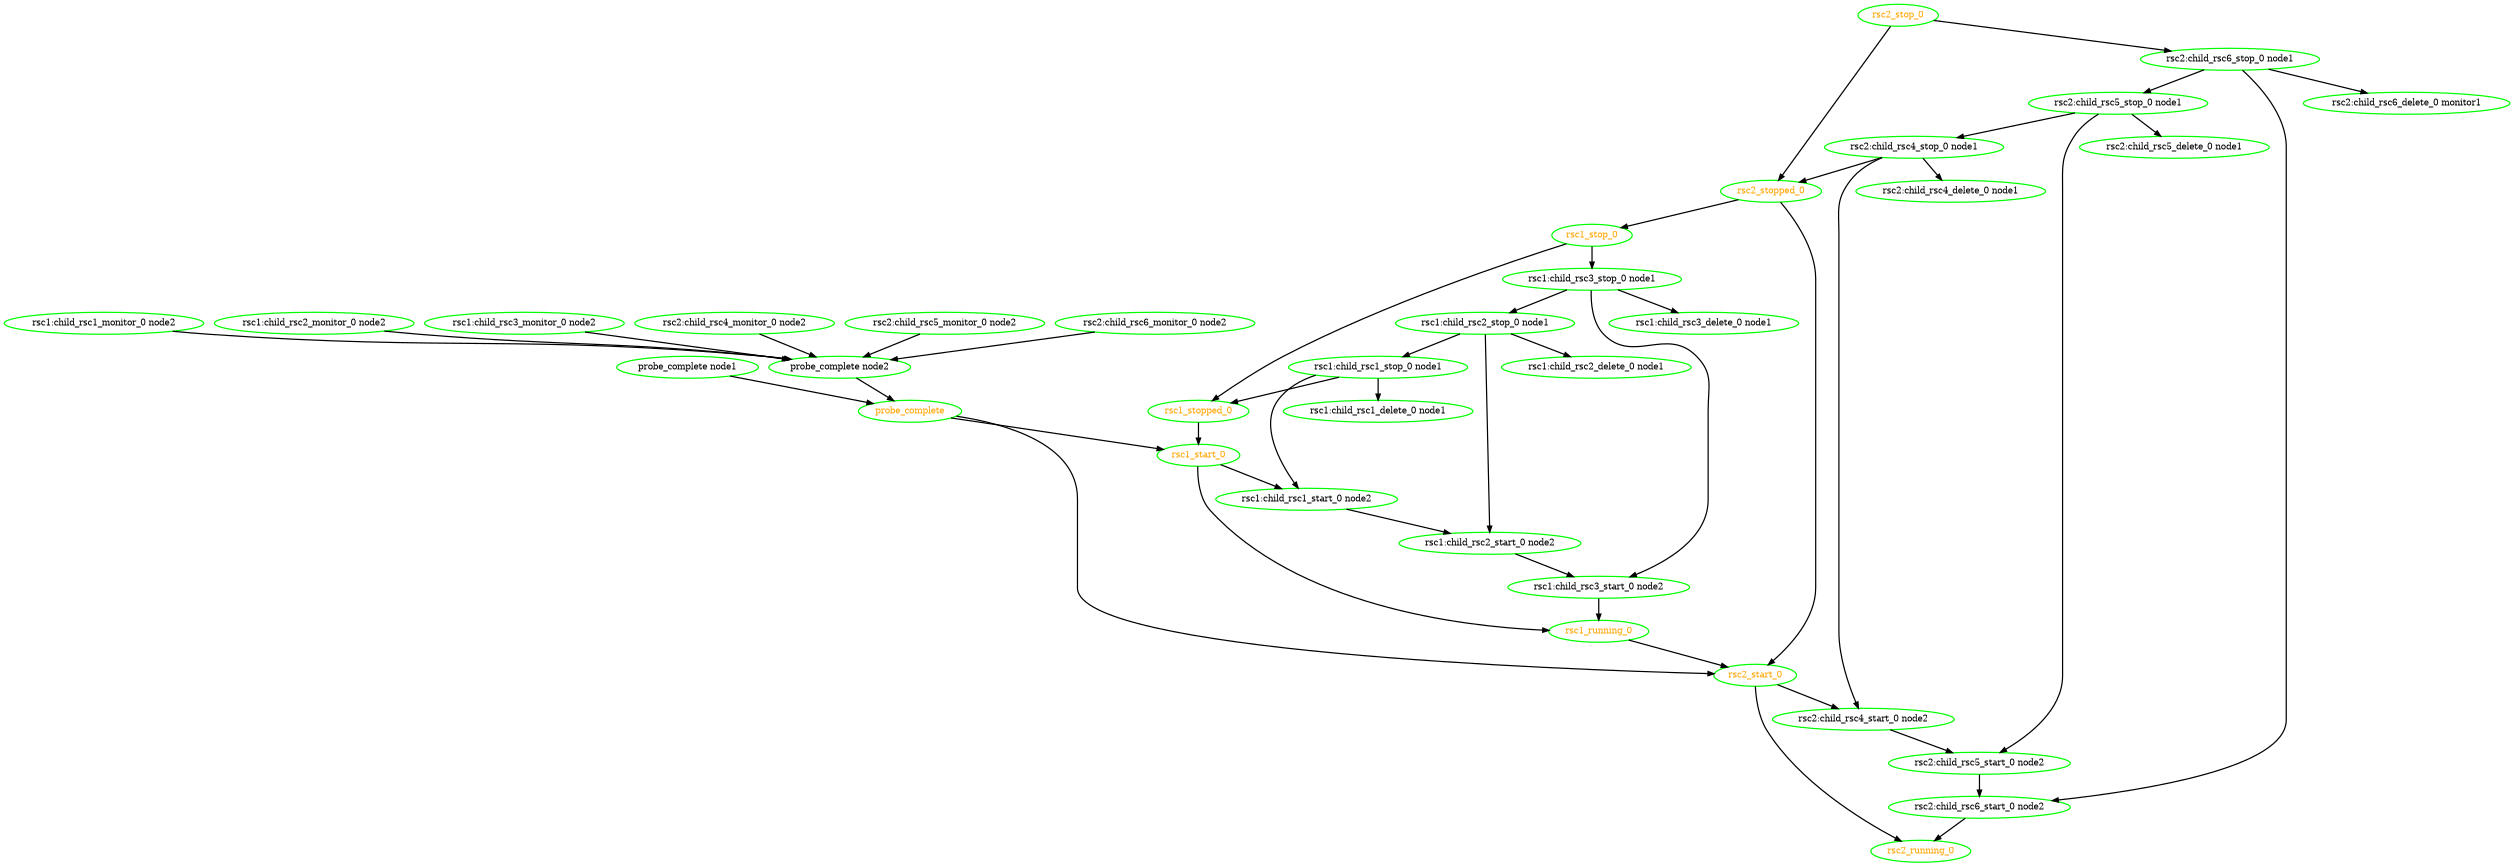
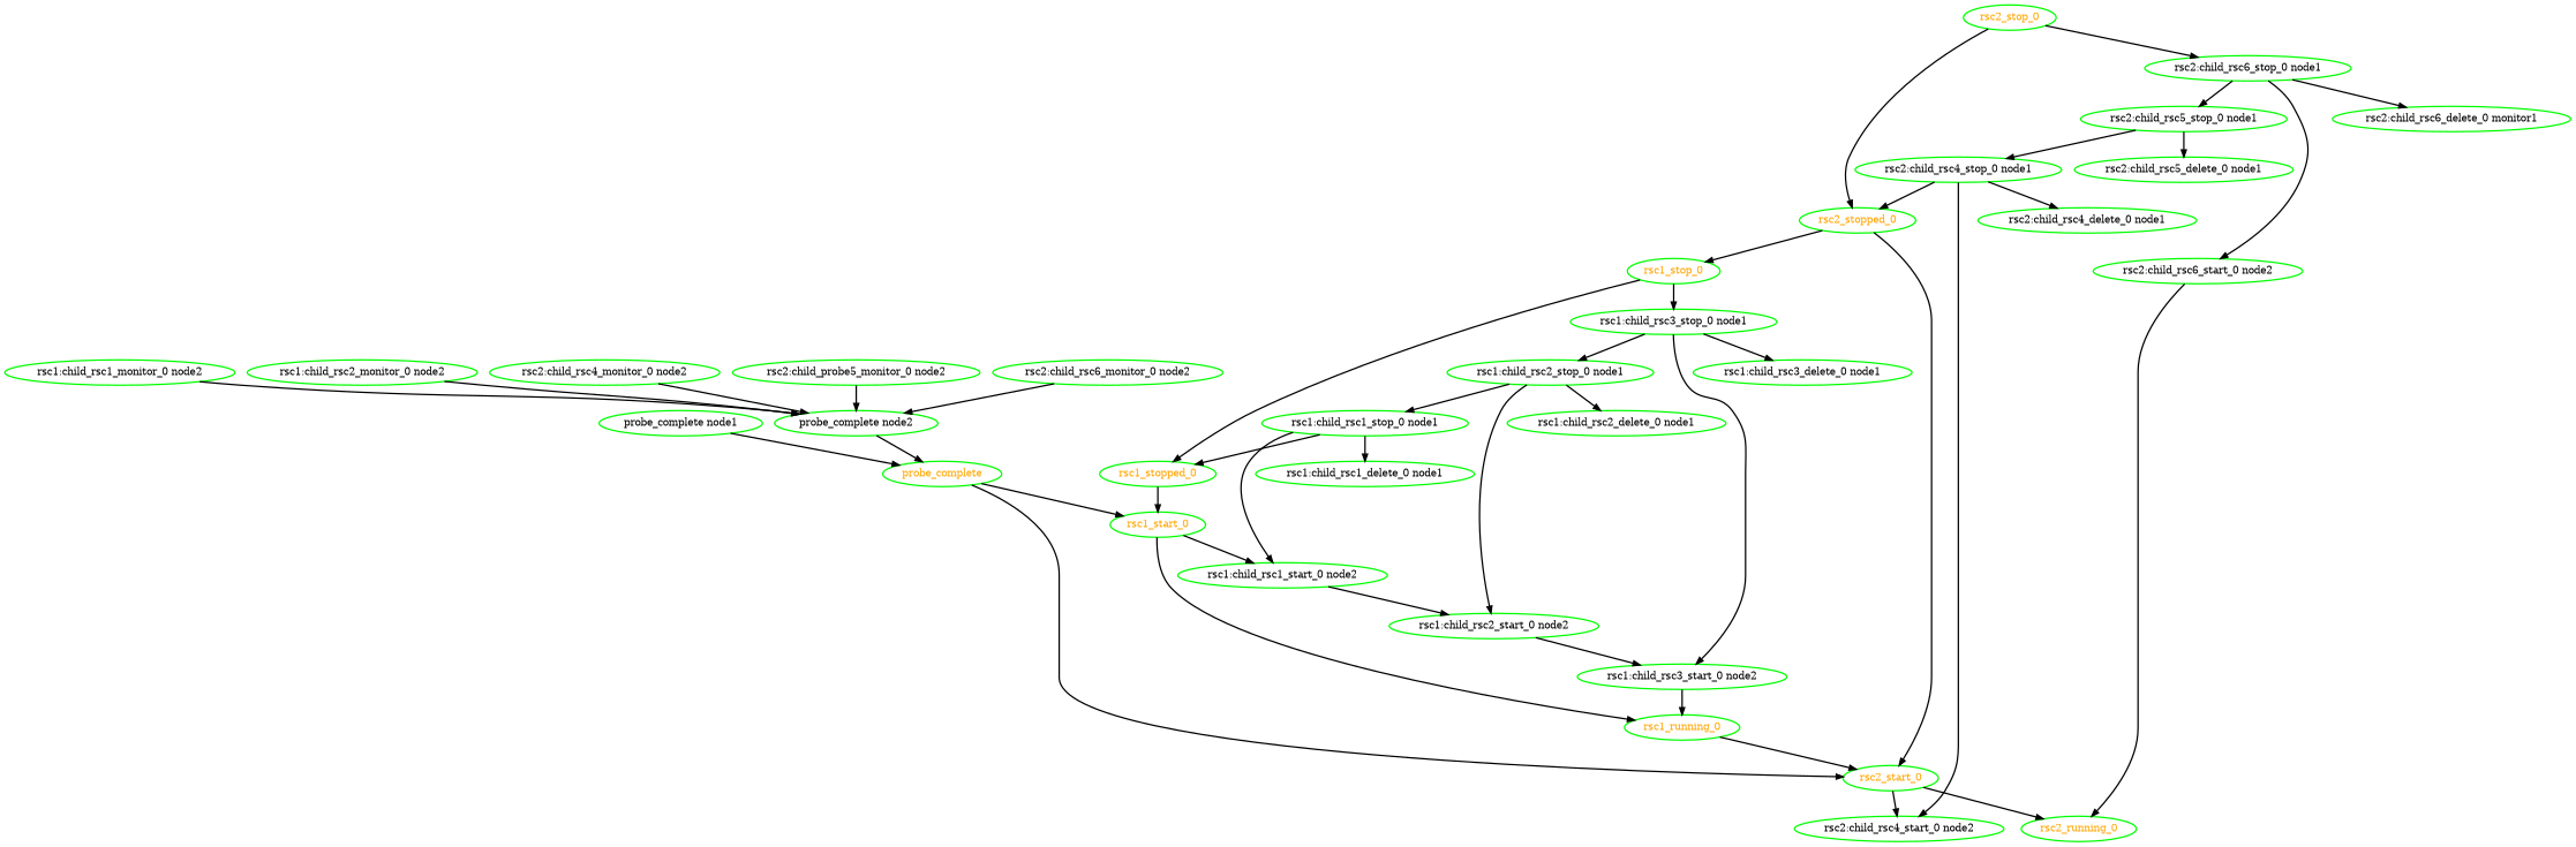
  digraph {
    node [color=green fontcolor=black style=bold]
    edge [style=bold]
    probe_complete [fontcolor=orange]
    rsc1_start_0 [fontcolor=orange]
    rsc2_start_0 [fontcolor=orange]
    "rsc1:child_rsc1_start_0 node2"
    rsc1_running_0 [fontcolor=orange]
    "rsc2:child_rsc4_start_0 node2"
    rsc2_running_0 [fontcolor=orange]
    "probe_complete node1"
    "probe_complete node2"
    "rsc1:child_rsc1_monitor_0 node2"
    "rsc1:child_rsc2_monitor_0 node2"
-   "rsc1:child_rsc3_monitor_0 node2"
    "rsc2:child_rsc4_monitor_0 node2"
-   "rsc2:child_rsc5_monitor_0 node2"
+   "rsc2:child_rsc5_monitor_0 node2" [label="rsc2:child_probe5_monitor_0 node2"]
    "rsc2:child_rsc6_monitor_0 node2"
    "rsc1:child_rsc1_stop_0 node1"
    "rsc1:child_rsc1_delete_0 node1"
    rsc1_stopped_0 [fontcolor=orange]
    "rsc1:child_rsc2_start_0 node2"
    "rsc1:child_rsc3_start_0 node2"
    "rsc1:child_rsc2_stop_0 node1"
    "rsc1:child_rsc2_delete_0 node1"
    "rsc1:child_rsc3_stop_0 node1"
    "rsc1:child_rsc3_delete_0 node1"
    rsc1_stop_0 [fontcolor=orange]
    "rsc2:child_rsc4_stop_0 node1"
    "rsc2:child_rsc4_delete_0 node1"
    rsc2_stopped_0 [fontcolor=orange]
-   "rsc2:child_rsc5_start_0 node2"
    "rsc2:child_rsc6_start_0 node2"
    "rsc2:child_rsc5_stop_0 node1"
    "rsc2:child_rsc5_delete_0 node1"
    "rsc2:child_rsc6_stop_0 node1"
    n34 [label="rsc2:child_rsc6_delete_0 monitor1"]
    rsc2_stop_0 [fontcolor=orange]
    probe_complete -> rsc1_start_0
    probe_complete -> rsc2_start_0
    rsc1_start_0 -> "rsc1:child_rsc1_start_0 node2"
    rsc1_start_0 -> rsc1_running_0
    rsc2_start_0 -> "rsc2:child_rsc4_start_0 node2"
    rsc2_start_0 -> rsc2_running_0
    "rsc1:child_rsc1_start_0 node2" -> "rsc1:child_rsc2_start_0 node2"
    rsc1_running_0 -> rsc2_start_0
-   "rsc2:child_rsc4_start_0 node2" -> "rsc2:child_rsc5_start_0 node2"
    "probe_complete node1" -> probe_complete
    "probe_complete node2" -> probe_complete
    "rsc1:child_rsc1_monitor_0 node2" -> "probe_complete node2"
    "rsc1:child_rsc2_monitor_0 node2" -> "probe_complete node2"
-   "rsc1:child_rsc3_monitor_0 node2" -> "probe_complete node2"
    "rsc2:child_rsc4_monitor_0 node2" -> "probe_complete node2"
    "rsc2:child_rsc5_monitor_0 node2" -> "probe_complete node2"
    "rsc2:child_rsc6_monitor_0 node2" -> "probe_complete node2"
    "rsc1:child_rsc1_stop_0 node1" -> "rsc1:child_rsc1_start_0 node2"
    "rsc1:child_rsc1_stop_0 node1" -> "rsc1:child_rsc1_delete_0 node1"
    "rsc1:child_rsc1_stop_0 node1" -> rsc1_stopped_0
    rsc1_stopped_0 -> rsc1_start_0
    "rsc1:child_rsc2_start_0 node2" -> "rsc1:child_rsc3_start_0 node2"
    "rsc1:child_rsc3_start_0 node2" -> rsc1_running_0
    "rsc1:child_rsc2_stop_0 node1" -> "rsc1:child_rsc1_stop_0 node1"
    "rsc1:child_rsc2_stop_0 node1" -> "rsc1:child_rsc2_start_0 node2"
    "rsc1:child_rsc2_stop_0 node1" -> "rsc1:child_rsc2_delete_0 node1"
    "rsc1:child_rsc3_stop_0 node1" -> "rsc1:child_rsc3_start_0 node2"
    "rsc1:child_rsc3_stop_0 node1" -> "rsc1:child_rsc2_stop_0 node1"
    "rsc1:child_rsc3_stop_0 node1" -> "rsc1:child_rsc3_delete_0 node1"
    rsc1_stop_0 -> rsc1_stopped_0
    rsc1_stop_0 -> "rsc1:child_rsc3_stop_0 node1"
    "rsc2:child_rsc4_stop_0 node1" -> "rsc2:child_rsc4_start_0 node2"
    "rsc2:child_rsc4_stop_0 node1" -> "rsc2:child_rsc4_delete_0 node1"
    "rsc2:child_rsc4_stop_0 node1" -> rsc2_stopped_0
    rsc2_stopped_0 -> rsc2_start_0
    rsc2_stopped_0 -> rsc1_stop_0
-   "rsc2:child_rsc5_start_0 node2" -> "rsc2:child_rsc6_start_0 node2"
    "rsc2:child_rsc6_start_0 node2" -> rsc2_running_0
    "rsc2:child_rsc5_stop_0 node1" -> "rsc2:child_rsc4_stop_0 node1"
-   "rsc2:child_rsc5_stop_0 node1" -> "rsc2:child_rsc5_start_0 node2"
    "rsc2:child_rsc5_stop_0 node1" -> "rsc2:child_rsc5_delete_0 node1"
    "rsc2:child_rsc6_stop_0 node1" -> "rsc2:child_rsc6_start_0 node2"
    "rsc2:child_rsc6_stop_0 node1" -> "rsc2:child_rsc5_stop_0 node1"
    "rsc2:child_rsc6_stop_0 node1" -> n34
    rsc2_stop_0 -> rsc2_stopped_0
    rsc2_stop_0 -> "rsc2:child_rsc6_stop_0 node1"
  }
